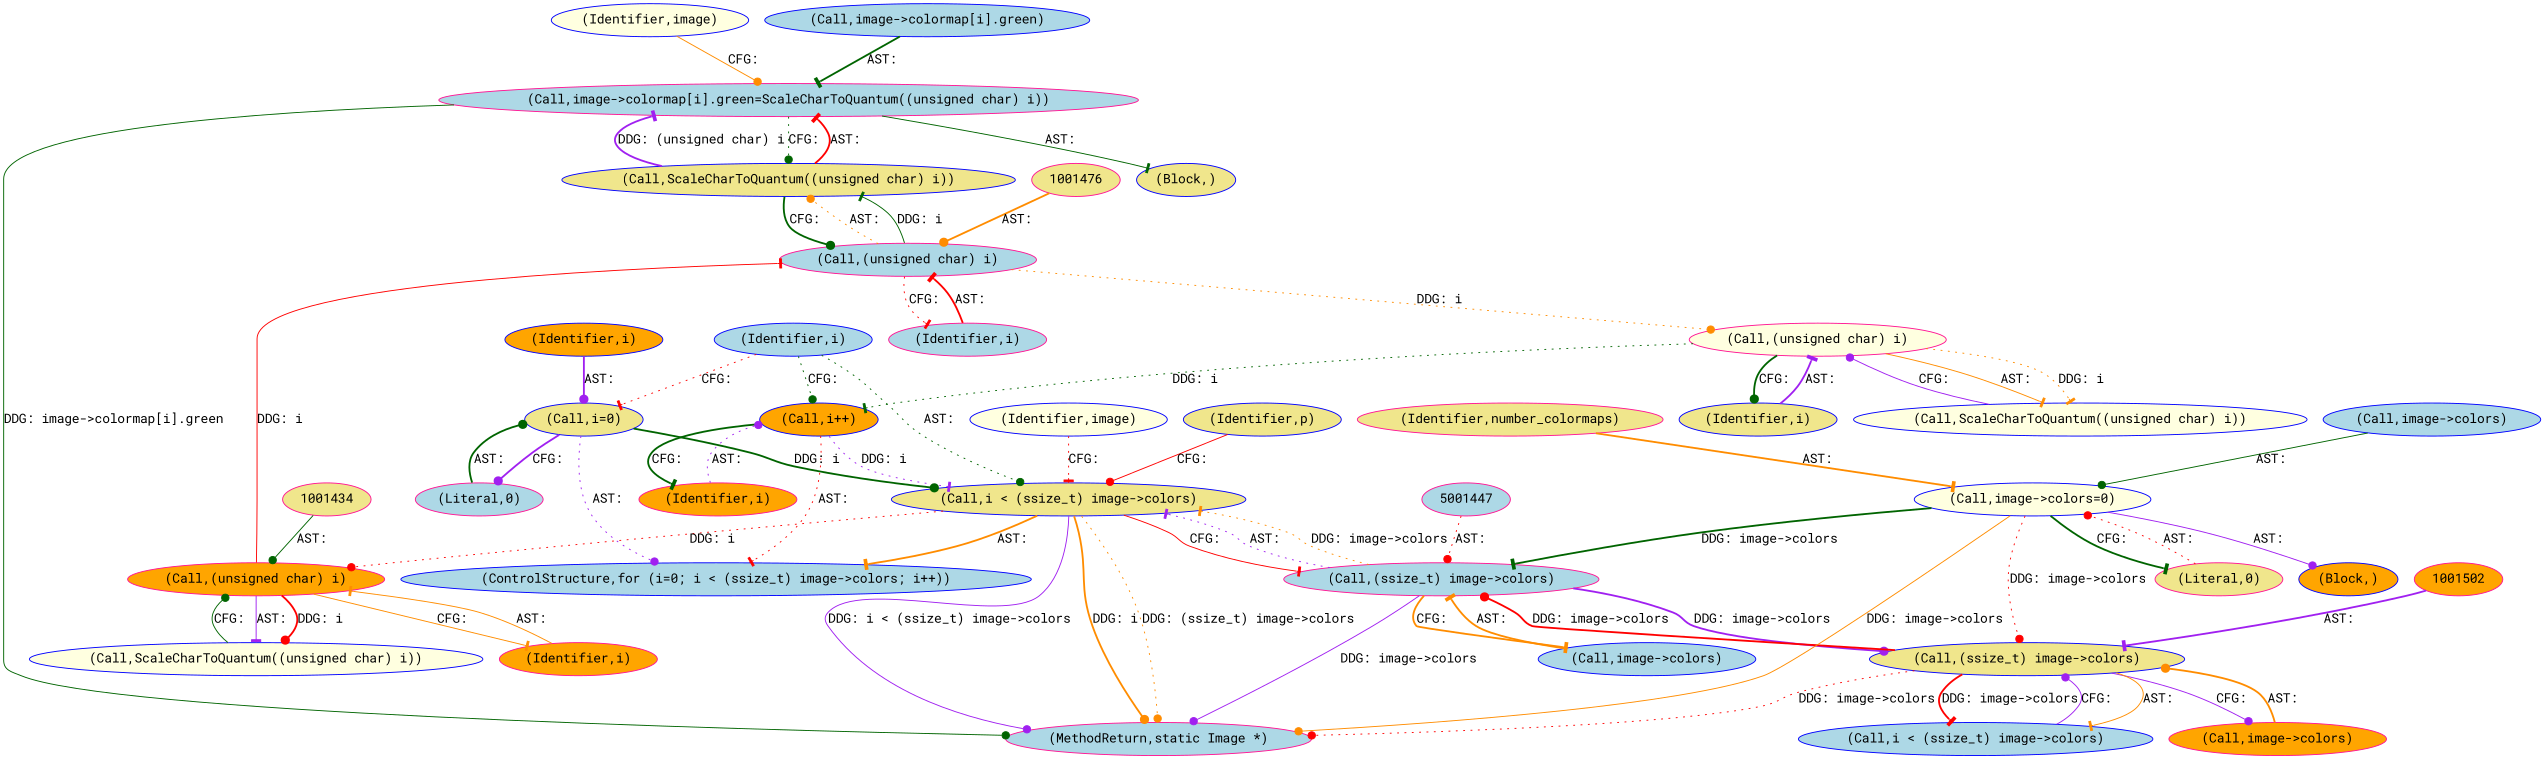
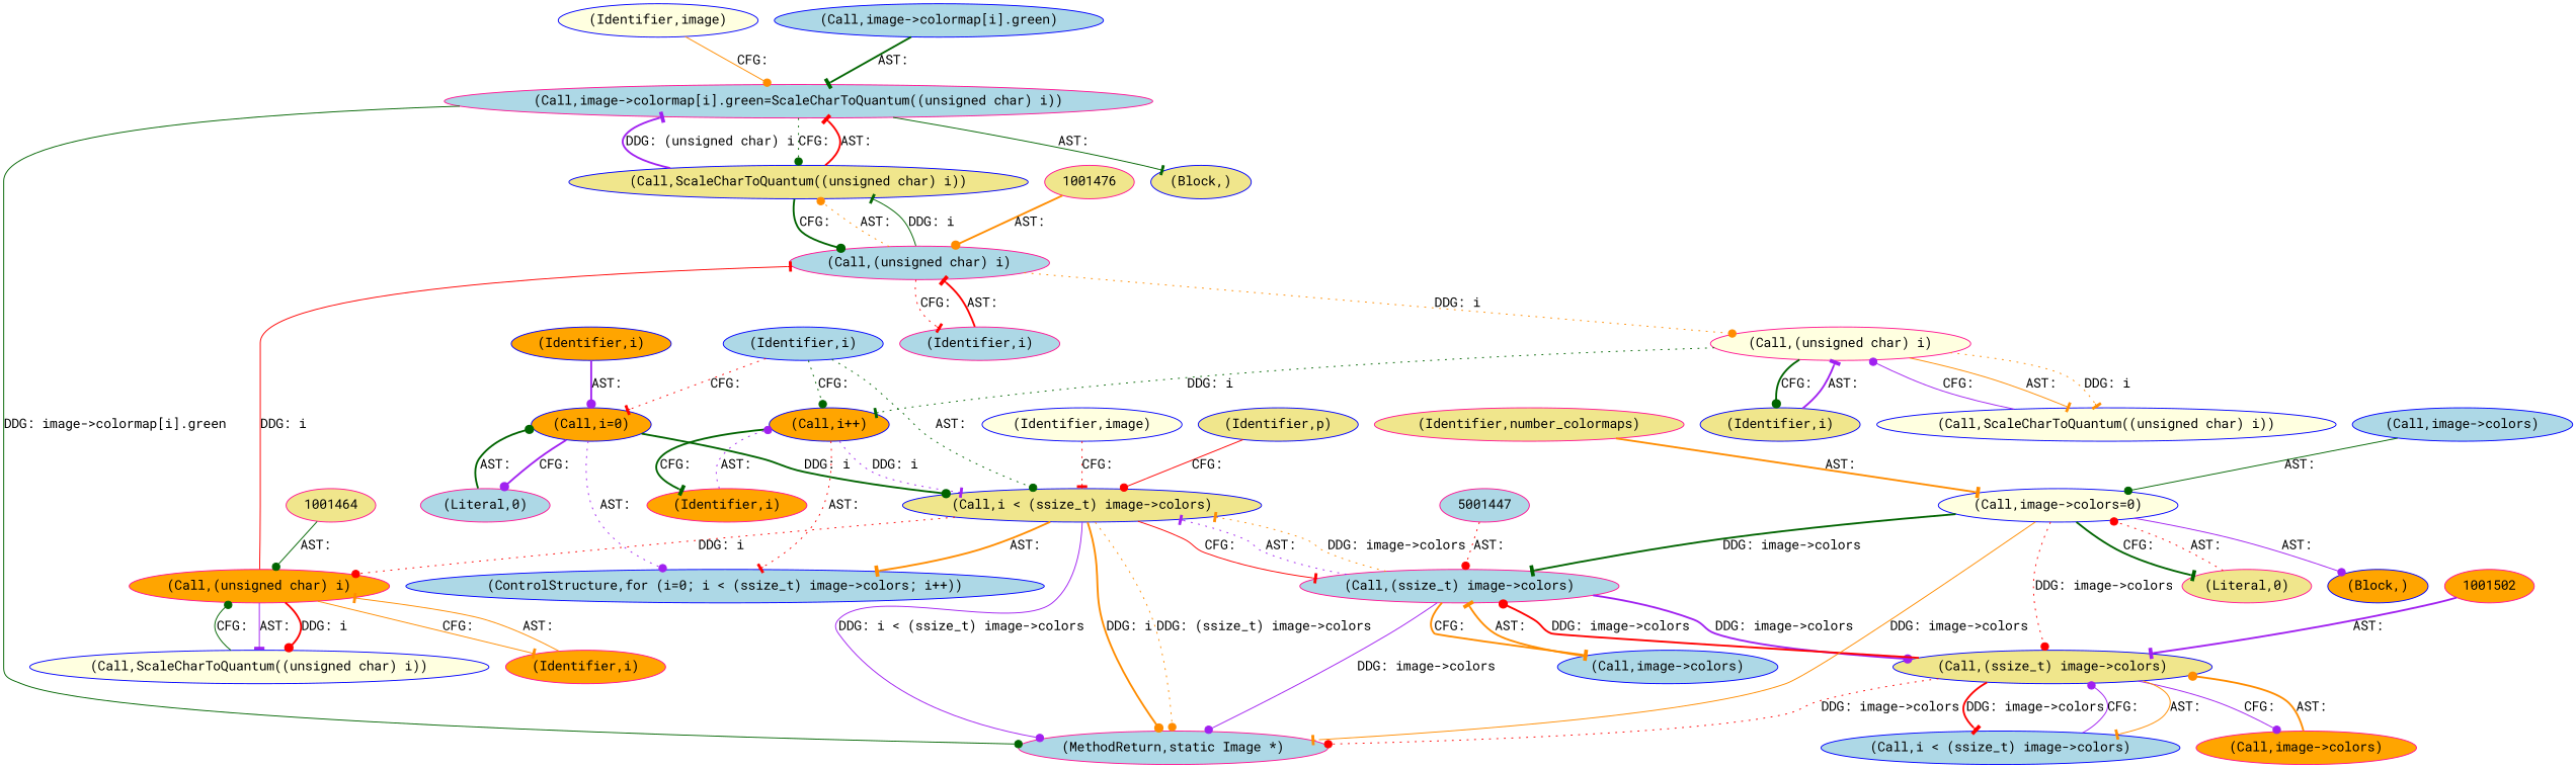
  digraph {
    fontname="Roboto Mono"
    node [color=blue fillcolor=lightblue fontname="Roboto Mono" style=filled]
    edge [arrowhead=dot color=darkgreen fontname="Roboto Mono" style=bold]
    n1 [color=deeppink label="(Call,image->colormap[i].green=ScaleCharToQuantum((unsigned char) i))"]
    n2 [fillcolor=khaki label="(Call,ScaleCharToQuantum((unsigned char) i))"]
    n3 [fillcolor=khaki label="(Block,)"]
    n4 [color=deeppink label="(MethodReturn,static Image *)"]
    n5 [color=deeppink label="(Call,(unsigned char) i)"]
    n6 [color=deeppink fillcolor=lightyellow label="(Call,(unsigned char) i)"]
    n7 [color=deeppink label="(Identifier,i)"]
    n8 [fillcolor=orange label="(Call,i++)"]
    n9 [fillcolor=khaki label="(Identifier,i)"]
    n10 [fillcolor=lightyellow label="(Call,ScaleCharToQuantum((unsigned char) i))"]
    n11 [color=deeppink fillcolor=orange label="(Call,(unsigned char) i)"]
    n12 [color=deeppink fillcolor=orange label="(Identifier,i)"]
    n13 [fillcolor=lightyellow label="(Call,ScaleCharToQuantum((unsigned char) i))"]
    n14 [fillcolor=khaki label="(Call,i < (ssize_t) image->colors)"]
    n15 [color=deeppink label="(Call,(ssize_t) image->colors)"]
    n16 [label="(ControlStructure,for (i=0; i < (ssize_t) image->colors; i++))"]
    n17 [fillcolor=khaki label="(Call,(ssize_t) image->colors)"]
    n18 [label="(Call,image->colors)"]
    n19 [color=deeppink fillcolor=orange label="(Identifier,i)"]
-   n20 [fillcolor=khaki label="(Call,i=0)"]
+   n20 [fillcolor=orange label="(Call,i=0)"]
    n21 [color=deeppink label="(Literal,0)"]
    n22 [color=deeppink fillcolor=orange label="(Call,image->colors)"]
    n23 [label="(Call,i < (ssize_t) image->colors)"]
    n24 [fillcolor=lightyellow label="(Call,image->colors=0)"]
    n25 [color=deeppink fillcolor=khaki label="(Literal,0)"]
    n26 [fillcolor=orange label="(Block,)"]
    n27 [fillcolor=lightyellow label="(Identifier,image)"]
    n28 [fillcolor=orange label="(Identifier,i)"]
    n29 [label="(Identifier,i)"]
    n30 [label="(Call,image->colors)"]
    n31 [color=deeppink fillcolor=khaki label="(Identifier,number_colormaps)"]
    n32 [label="(Call,image->colormap[i].green)"]
    n33 [fillcolor=lightyellow label="(Identifier,image)"]
    n34 [fillcolor=khaki label="(Identifier,p)"]
    1001476 [color=deeppink fillcolor=khaki]
-   1001464 [color=deeppink fillcolor=khaki label=1001434]
+   1001464 [color=deeppink fillcolor=khaki]
    n37 [color=deeppink label=5001447]
    1001502 [color=deeppink fillcolor=orange]
    n1 -> n2 [label="CFG: " style=dotted]
    n1 -> n3 [arrowhead=tee label="AST: " style=solid]
    n1 -> n4 [label="DDG: image->colormap[i].green" style=solid]
    n2 -> n1 [arrowhead=tee color=red label="AST: "]
    n2 -> n1 [arrowhead=tee color=purple label="DDG: (unsigned char) i"]
    n2 -> n5 [label="CFG: "]
    n5 -> n2 [color=darkorange label="AST: " style=dotted]
    n5 -> n2 [arrowhead=tee label="DDG: i" style=solid]
    n5 -> n6 [color=darkorange label="DDG: i" style=dotted]
    n5 -> n7 [arrowhead=tee color=red label="CFG: " style=dotted]
    n6 -> n8 [arrowhead=tee label="DDG: i" style=dotted]
    n6 -> n9 [label="CFG: "]
    n6 -> n10 [arrowhead=tee color=darkorange label="AST: " style=solid]
    n6 -> n10 [arrowhead=tee color=darkorange label="DDG: i" style=dotted]
    n7 -> n5 [arrowhead=tee color=red label="AST: "]
    n8 -> n14 [arrowhead=tee color=purple label="DDG: i" style=dotted]
    n8 -> n16 [arrowhead=tee color=red label="AST: " style=dotted]
    n8 -> n19 [arrowhead=tee label="CFG: "]
    n9 -> n6 [arrowhead=tee color=purple label="AST: "]
    n10 -> n6 [color=purple label="CFG: " style=solid]
    n11 -> n5 [arrowhead=tee color=red label="DDG: i" style=solid]
    n11 -> n12 [arrowhead=tee color=darkorange label="CFG: " style=solid]
    n11 -> n13 [arrowhead=tee color=purple label="AST: " style=solid]
    n11 -> n13 [color=red label="DDG: i"]
    n12 -> n11 [arrowhead=tee color=darkorange label="AST: " style=solid]
    n13 -> n11 [label="CFG: " style=solid]
    n14 -> n4 [color=purple label="DDG: i < (ssize_t) image->colors" style=solid]
    n14 -> n4 [color=darkorange label="DDG: i"]
    n14 -> n4 [color=darkorange label="DDG: (ssize_t) image->colors" style=dotted]
    n14 -> n11 [color=red label="DDG: i" style=dotted]
    n14 -> n15 [arrowhead=tee color=red label="CFG: " style=solid]
    n14 -> n16 [arrowhead=tee color=darkorange label="AST: "]
    n15 -> n4 [color=purple label="DDG: image->colors" style=solid]
    n15 -> n14 [arrowhead=tee color=purple label="AST: " style=dotted]
    n15 -> n14 [arrowhead=tee color=darkorange label="DDG: image->colors" style=dotted]
    n15 -> n17 [color=purple label="DDG: image->colors"]
    n15 -> n18 [arrowhead=tee color=darkorange label="CFG: "]
    n17 -> n4 [color=red label="DDG: image->colors" style=dotted]
    n17 -> n15 [color=red label="DDG: image->colors"]
    n17 -> n22 [color=purple label="CFG: " style=solid]
    n17 -> n23 [arrowhead=tee color=darkorange label="AST: " style=solid]
    n17 -> n23 [arrowhead=tee color=red label="DDG: image->colors"]
    n18 -> n15 [arrowhead=tee color=darkorange label="AST: "]
    n19 -> n8 [color=purple label="AST: " style=dotted]
    n20 -> n14 [label="DDG: i"]
    n20 -> n16 [color=purple label="AST: " style=dotted]
    n20 -> n21 [color=purple label="CFG: "]
    n21 -> n20 [label="AST: "]
    n22 -> n17 [color=darkorange label="AST: "]
    n23 -> n17 [color=purple label="CFG: " style=solid]
-   n24 -> n4 [color=darkorange label="DDG: image->colors" style=solid]
+   n24 -> n4 [arrowhead=tee color=darkorange label="DDG: image->colors" style=solid]
    n24 -> n15 [arrowhead=tee label="DDG: image->colors"]
    n24 -> n17 [color=red label="DDG: image->colors" style=dotted]
    n24 -> n25 [arrowhead=tee label="CFG: "]
    n24 -> n26 [color=purple label="AST: " style=solid]
    n25 -> n24 [color=red label="AST: " style=dotted]
    n27 -> n1 [color=darkorange label="CFG: " style=solid]
    n28 -> n20 [color=purple label="AST: "]
    n29 -> n8 [label="CFG: " style=dotted]
    n29 -> n14 [label="AST: " style=dotted]
    n29 -> n20 [arrowhead=tee color=red label="CFG: " style=dotted]
    n30 -> n24 [label="AST: " style=solid]
    n31 -> n24 [arrowhead=tee color=darkorange label="AST: "]
    n32 -> n1 [arrowhead=tee label="AST: "]
    n33 -> n14 [arrowhead=tee color=red label="CFG: " style=dotted]
    n34 -> n14 [color=red label="CFG: " style=solid]
    1001476 -> n5 [color=darkorange label="AST: "]
    1001464 -> n11 [label="AST: " style=solid]
    n37 -> n15 [color=red label="AST: " style=dotted]
    1001502 -> n17 [arrowhead=tee color=purple label="AST: "]
  }
